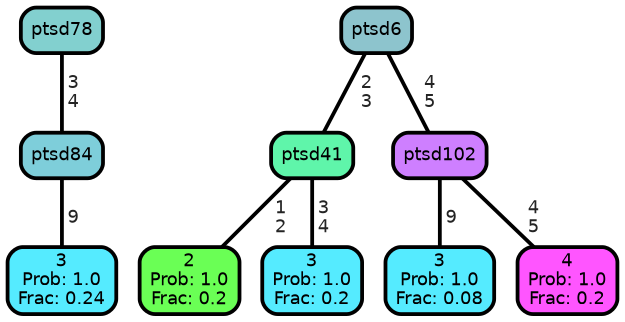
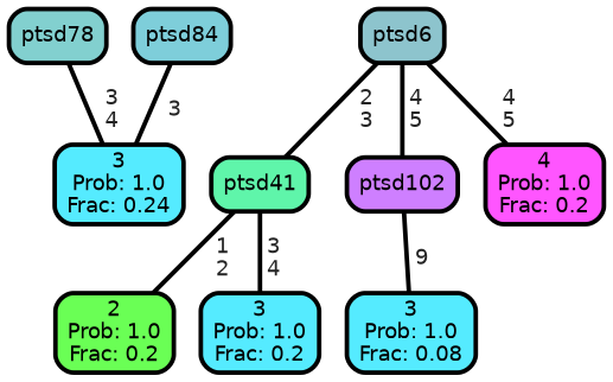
  graph {
    ranksep="0 equally"
    splines=straight
    node [color=black fillcolor="#55ebff" fontcolor=black fontname=helvetica penwidth=3 shape=box style="filled, rounded"]
    edge [color=black fontcolor=grey14 fontname=helvetica fontweight=bold penwidth=3]
    n1 [fillcolor="#82d0cf" label=ptsd78]
    n2 [fillcolor="#7eceda" label=ptsd84]
    n3 [label="3\nProb: 1.0\nFrac: 0.24"]
    n4 [fillcolor="#8dc4cd" label=ptsd6]
    n5 [fillcolor="#5ff5aa" label=ptsd41]
    n6 [fillcolor="#ce7fff" label=ptsd102]
    n7 [fillcolor="#6aff55" label="2\nProb: 1.0\nFrac: 0.2"]
    n8 [label="3\nProb: 1.0\nFrac: 0.2"]
    n9 [label="3\nProb: 1.0\nFrac: 0.08"]
    n10 [fillcolor="#ff55ff" label="4\nProb: 1.0\nFrac: 0.2"]
    subgraph sub_1 {
      rank=same
    }
-   n1 -- n2 [label=" 3\n 4"]
-   n2 -- n3 [label=" 9"]
+   n1 -- n3 [label=" 3\n 4"]
+   n2 -- n3 [label=" 3"]
    n4 -- n5 [label=" 2\n 3"]
    n4 -- n6 [label=" 4\n 5"]
    n5 -- n7 [label=" 1\n 2"]
    n5 -- n8 [label=" 3\n 4"]
    n6 -- n9 [label=" 9"]
-   n6 -- n10 [label=" 4\n 5"]
+   n4 -- n10 [label=" 4\n 5"]
  }
